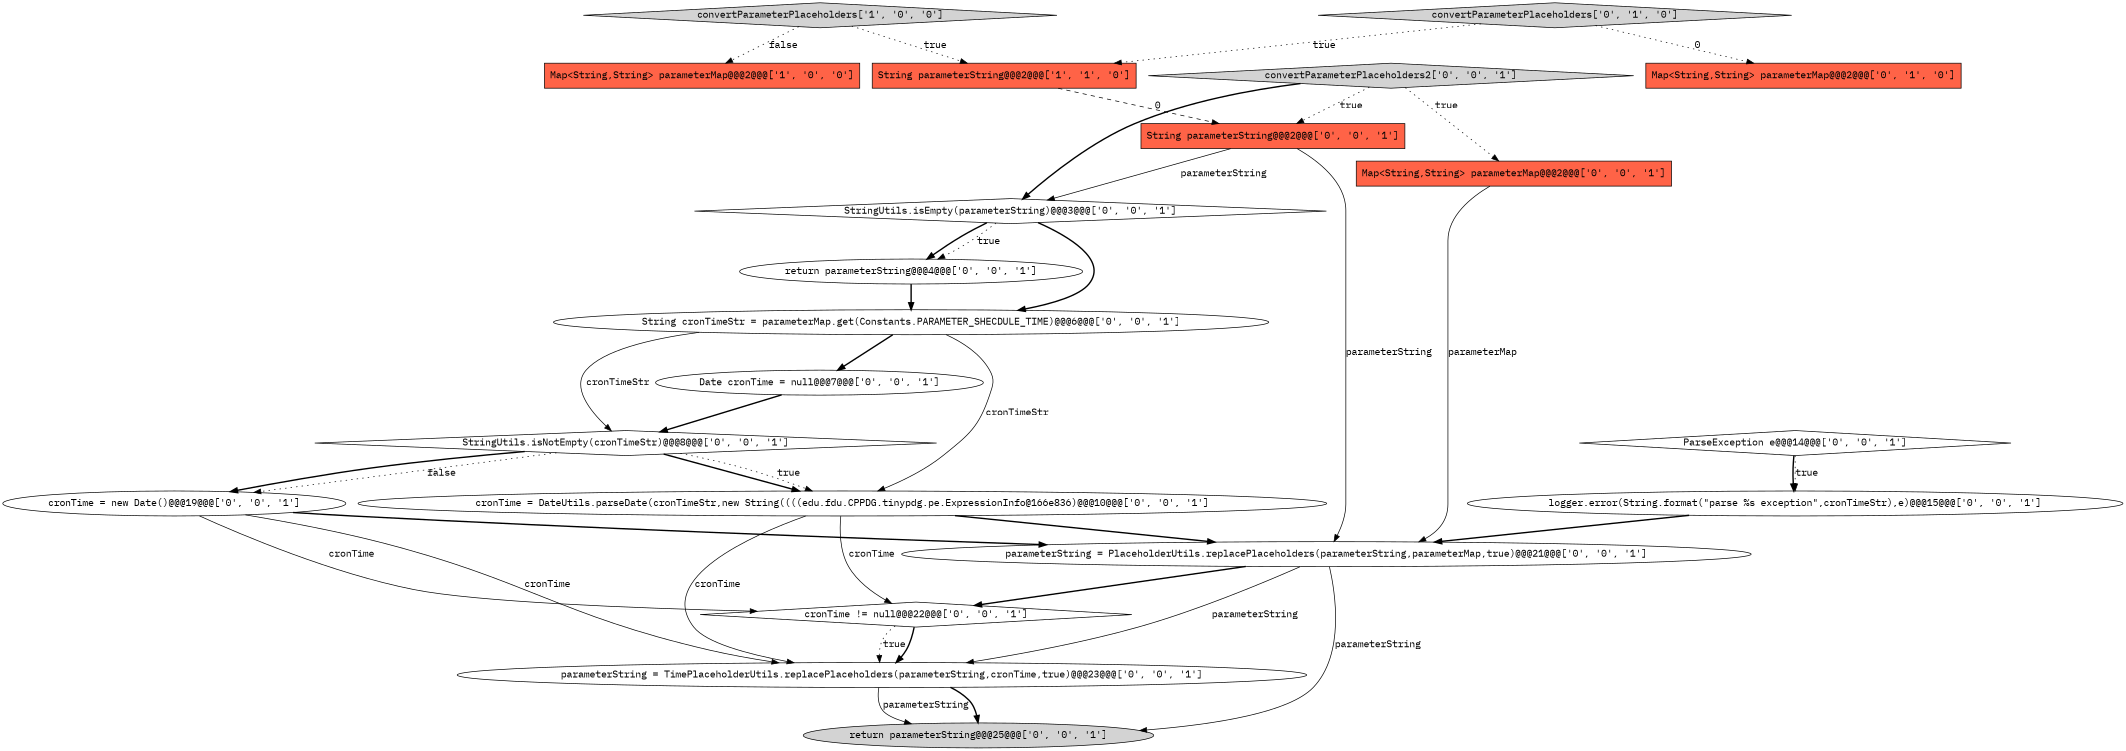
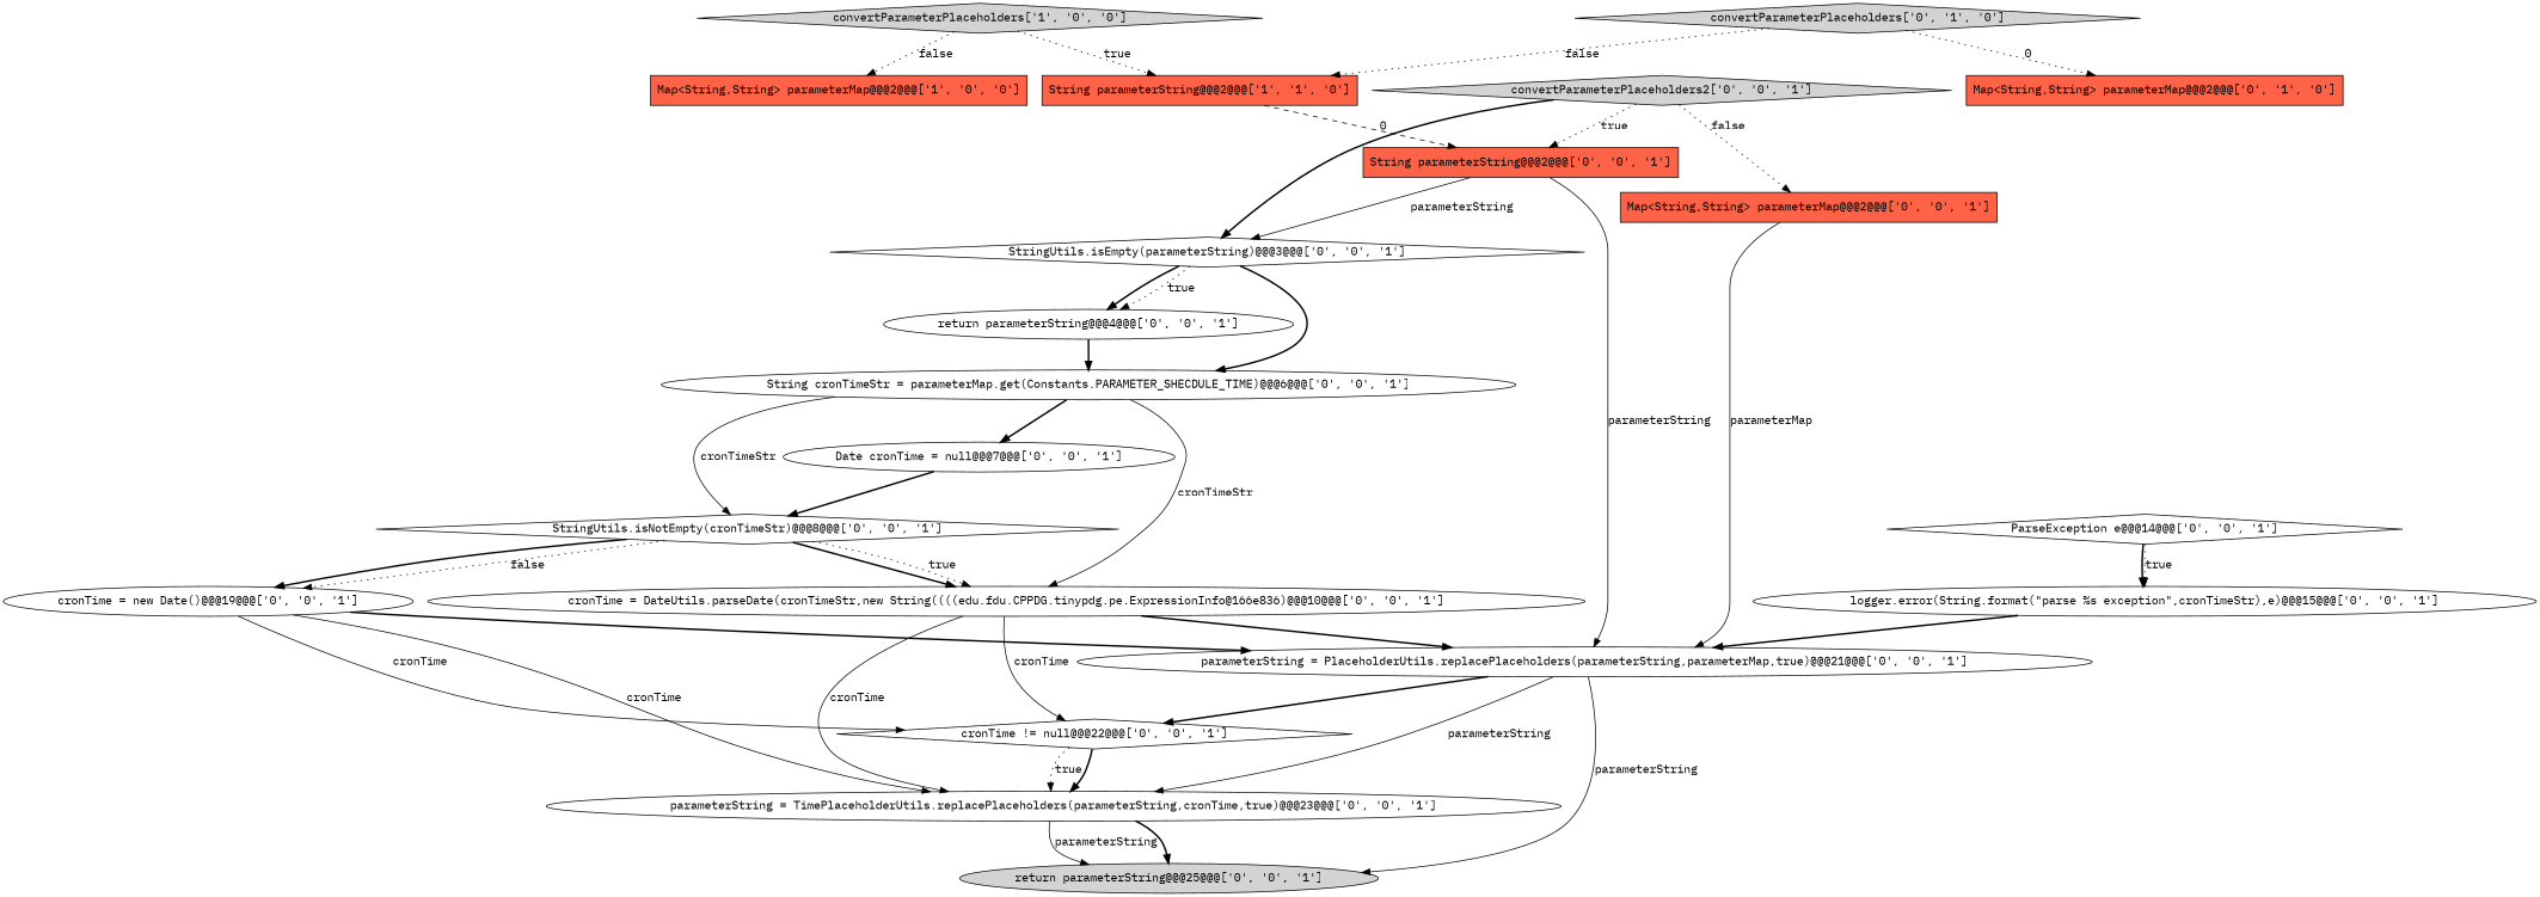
  digraph {
    fontname="IBM Plex Mono"
    node [fillcolor=white fontname="IBM Plex Mono" shape=ellipse style=filled]
    edge [fontname="IBM Plex Mono" style=bold]
    n1 [fillcolor=lightgray label="convertParameterPlaceholders['1', '0', '0']" shape=diamond]
    n2 [fillcolor=tomato label="Map<String,String> parameterMap@@@2@@@['1', '0', '0']" shape=box]
    n3 [fillcolor=tomato label="String parameterString@@@2@@@['1', '1', '0']" shape=box]
    n4 [fillcolor=tomato label="String parameterString@@@2@@@['0', '0', '1']" shape=box]
    n5 [label="String cronTimeStr = parameterMap.get(Constants.PARAMETER_SHECDULE_TIME)@@@6@@@['0', '0', '1']"]
    n6 [label="cronTime = DateUtils.parseDate(cronTimeStr,new String((((edu.fdu.CPPDG.tinypdg.pe.ExpressionInfo@166e836)@@@10@@@['0', '0', '1']"]
    n7 [label="Date cronTime = null@@@7@@@['0', '0', '1']"]
    n8 [label="StringUtils.isNotEmpty(cronTimeStr)@@@8@@@['0', '0', '1']" shape=diamond]
    n9 [label="parameterString = PlaceholderUtils.replacePlaceholders(parameterString,parameterMap,true)@@@21@@@['0', '0', '1']"]
    n10 [label="cronTime != null@@@22@@@['0', '0', '1']" shape=diamond]
    n11 [label="parameterString = TimePlaceholderUtils.replacePlaceholders(parameterString,cronTime,true)@@@23@@@['0', '0', '1']"]
    n12 [label="cronTime = new Date()@@@19@@@['0', '0', '1']"]
    n13 [fillcolor=tomato label="Map<String,String> parameterMap@@@2@@@['0', '0', '1']" shape=box]
    n14 [fillcolor=lightgray label="return parameterString@@@25@@@['0', '0', '1']"]
    n15 [fillcolor=tomato label="Map<String,String> parameterMap@@@2@@@['0', '1', '0']" shape=box]
    n16 [label="StringUtils.isEmpty(parameterString)@@@3@@@['0', '0', '1']" shape=diamond]
    n17 [label="return parameterString@@@4@@@['0', '0', '1']"]
    n18 [fillcolor=lightgray label="convertParameterPlaceholders2['0', '0', '1']" shape=diamond]
    n19 [label="ParseException e@@@14@@@['0', '0', '1']" shape=diamond]
    n20 [label="logger.error(String.format(\"parse %s exception\",cronTimeStr),e)@@@15@@@['0', '0', '1']"]
    n21 [fillcolor=lightgray label="convertParameterPlaceholders['0', '1', '0']" shape=diamond]
    n1 -> n2 [label=false style=dotted]
    n1 -> n3 [label=true style=dotted]
    n3 -> n4 [label=0 style=dashed]
    n4 -> n9 [label=parameterString style=solid]
    n4 -> n16 [label=parameterString style=solid]
    n5 -> n6 [label=cronTimeStr style=solid]
    n5 -> n7
    n5 -> n8 [label=cronTimeStr style=solid]
    n6 -> n9
    n6 -> n10 [label=cronTime style=solid]
    n6 -> n11 [label=cronTime style=solid]
    n7 -> n8
    n8 -> n6
    n8 -> n6 [label=true style=dotted]
    n8 -> n12 [label=false style=dotted]
    n8 -> n12
    n9 -> n10
    n9 -> n11 [label=parameterString style=solid]
    n9 -> n14 [label=parameterString style=solid]
    n10 -> n11 [label=true style=dotted]
    n10 -> n11
    n11 -> n14 [label=parameterString style=solid]
    n11 -> n14
    n12 -> n9
    n12 -> n10 [label=cronTime style=solid]
    n12 -> n11 [label=cronTime style=solid]
    n13 -> n9 [label=parameterMap style=solid]
    n16 -> n5
    n16 -> n17
    n16 -> n17 [label=true style=dotted]
    n17 -> n5
    n18 -> n4 [label=true style=dotted]
-   n18 -> n13 [label=true style=dotted]
+   n18 -> n13 [label=false style=dotted]
    n18 -> n16
    n19 -> n20 [label=true style=dotted]
    n19 -> n20
    n20 -> n9
-   n21 -> n3 [label=true style=dotted]
+   n21 -> n3 [label=false style=dotted]
    n21 -> n15 [label=0 style=dotted]
  }
